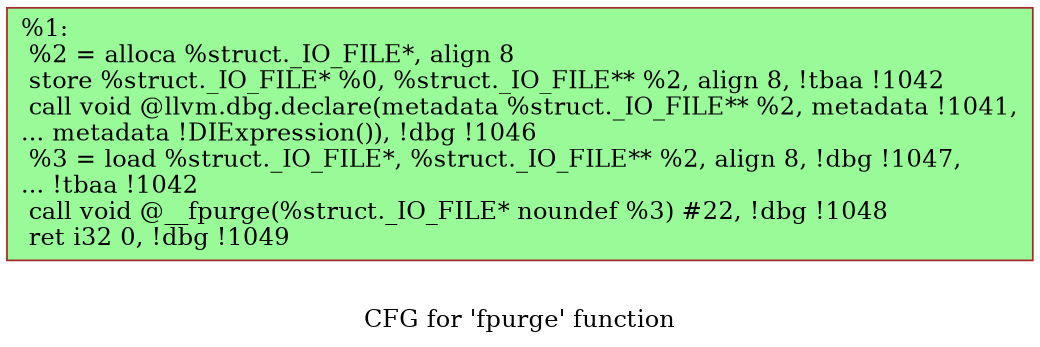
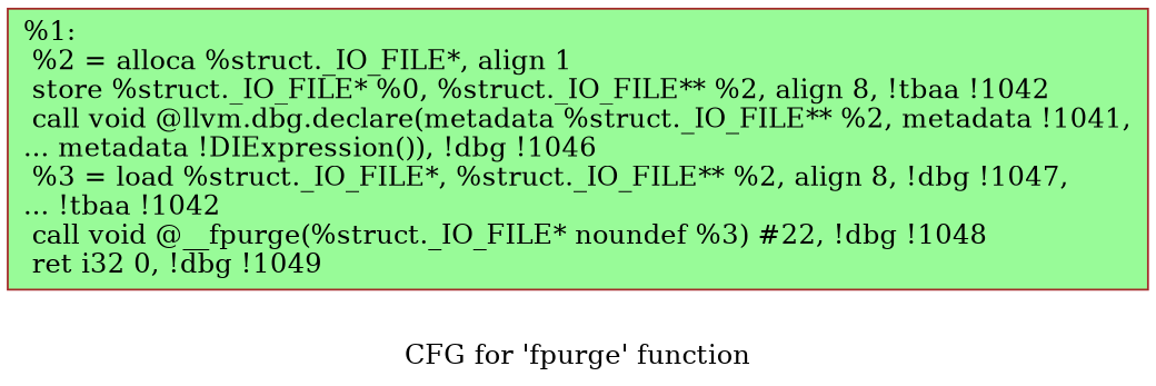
  digraph {
    label="CFG for 'fpurge' function"
-   n1 [color=brown fillcolor=palegreen label="{%1:\l  %2 = alloca %struct._IO_FILE*, align 8\l  store %struct._IO_FILE* %0, %struct._IO_FILE** %2, align 8, !tbaa !1042\l  call void @llvm.dbg.declare(metadata %struct._IO_FILE** %2, metadata !1041,\l... metadata !DIExpression()), !dbg !1046\l  %3 = load %struct._IO_FILE*, %struct._IO_FILE** %2, align 8, !dbg !1047,\l... !tbaa !1042\l  call void @__fpurge(%struct._IO_FILE* noundef %3) #22, !dbg !1048\l  ret i32 0, !dbg !1049\l}" shape=record style=filled]
+   n1 [color=brown fillcolor=palegreen label="{%1:\l  %2 = alloca %struct._IO_FILE*, align 1\l  store %struct._IO_FILE* %0, %struct._IO_FILE** %2, align 8, !tbaa !1042\l  call void @llvm.dbg.declare(metadata %struct._IO_FILE** %2, metadata !1041,\l... metadata !DIExpression()), !dbg !1046\l  %3 = load %struct._IO_FILE*, %struct._IO_FILE** %2, align 8, !dbg !1047,\l... !tbaa !1042\l  call void @__fpurge(%struct._IO_FILE* noundef %3) #22, !dbg !1048\l  ret i32 0, !dbg !1049\l}" shape=record style=filled]
  }
